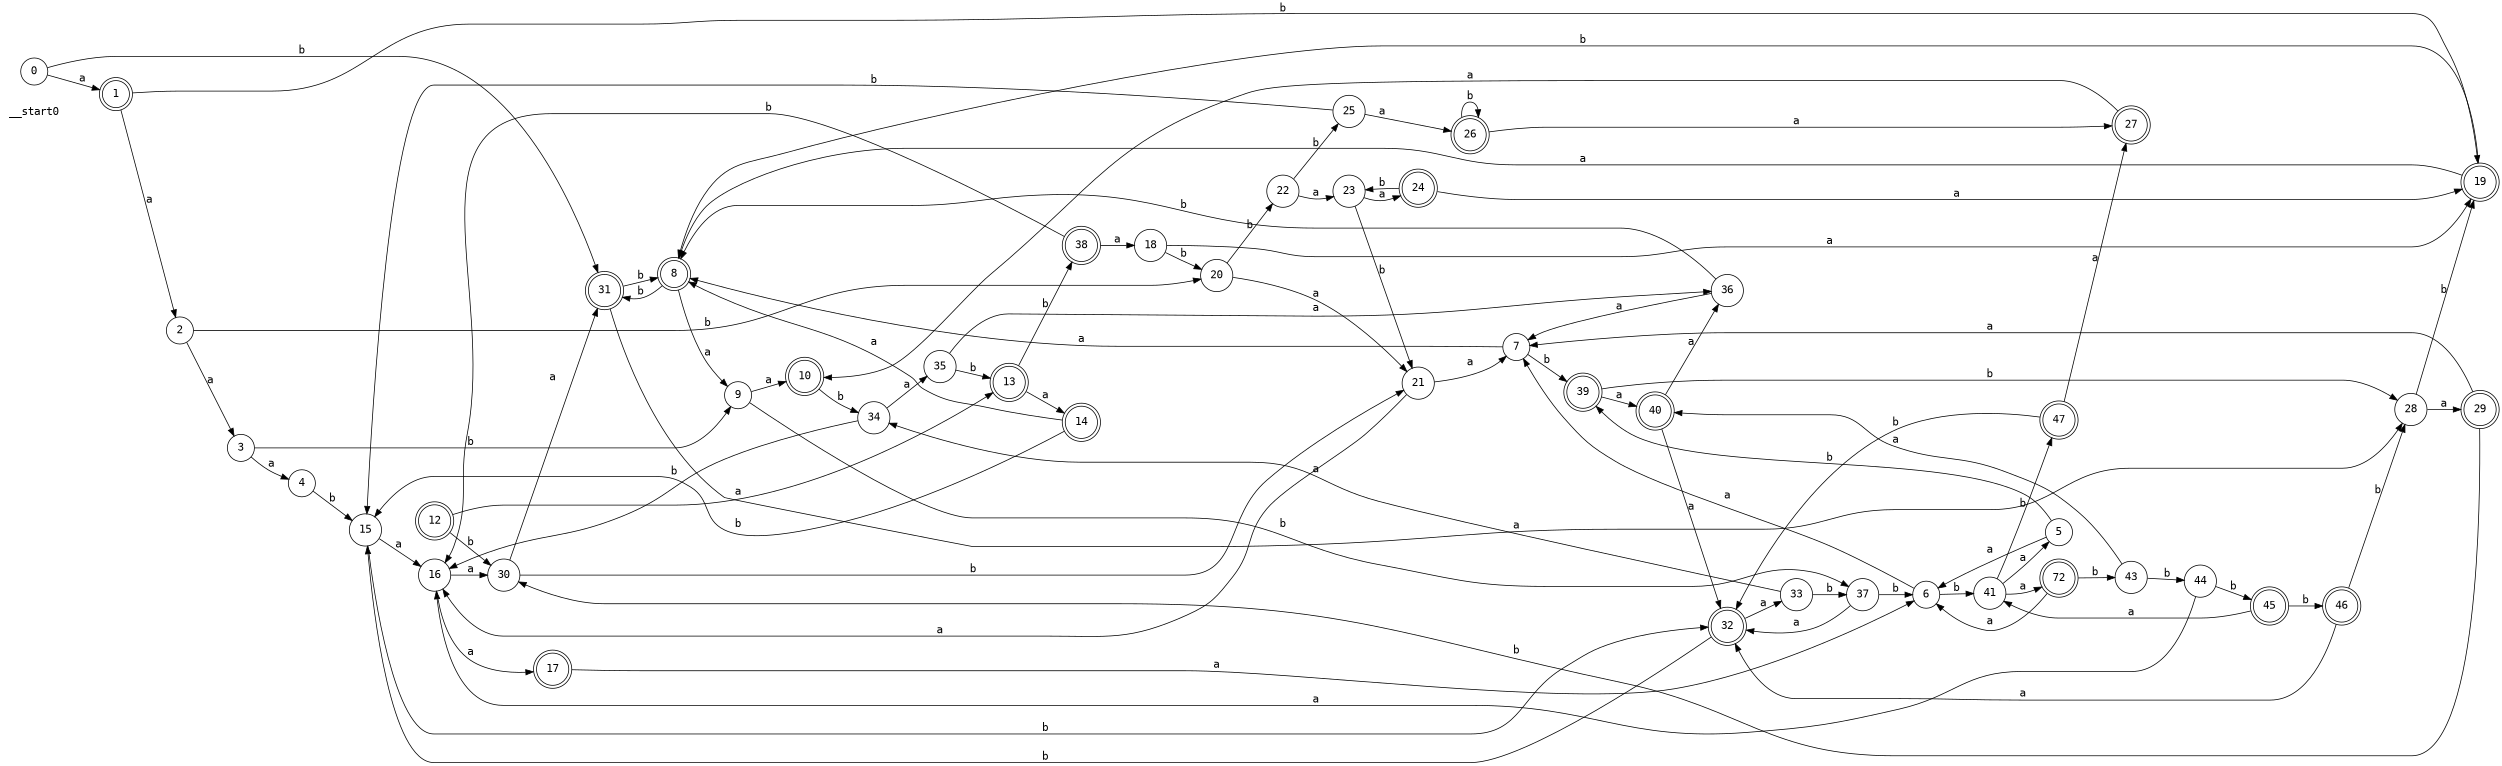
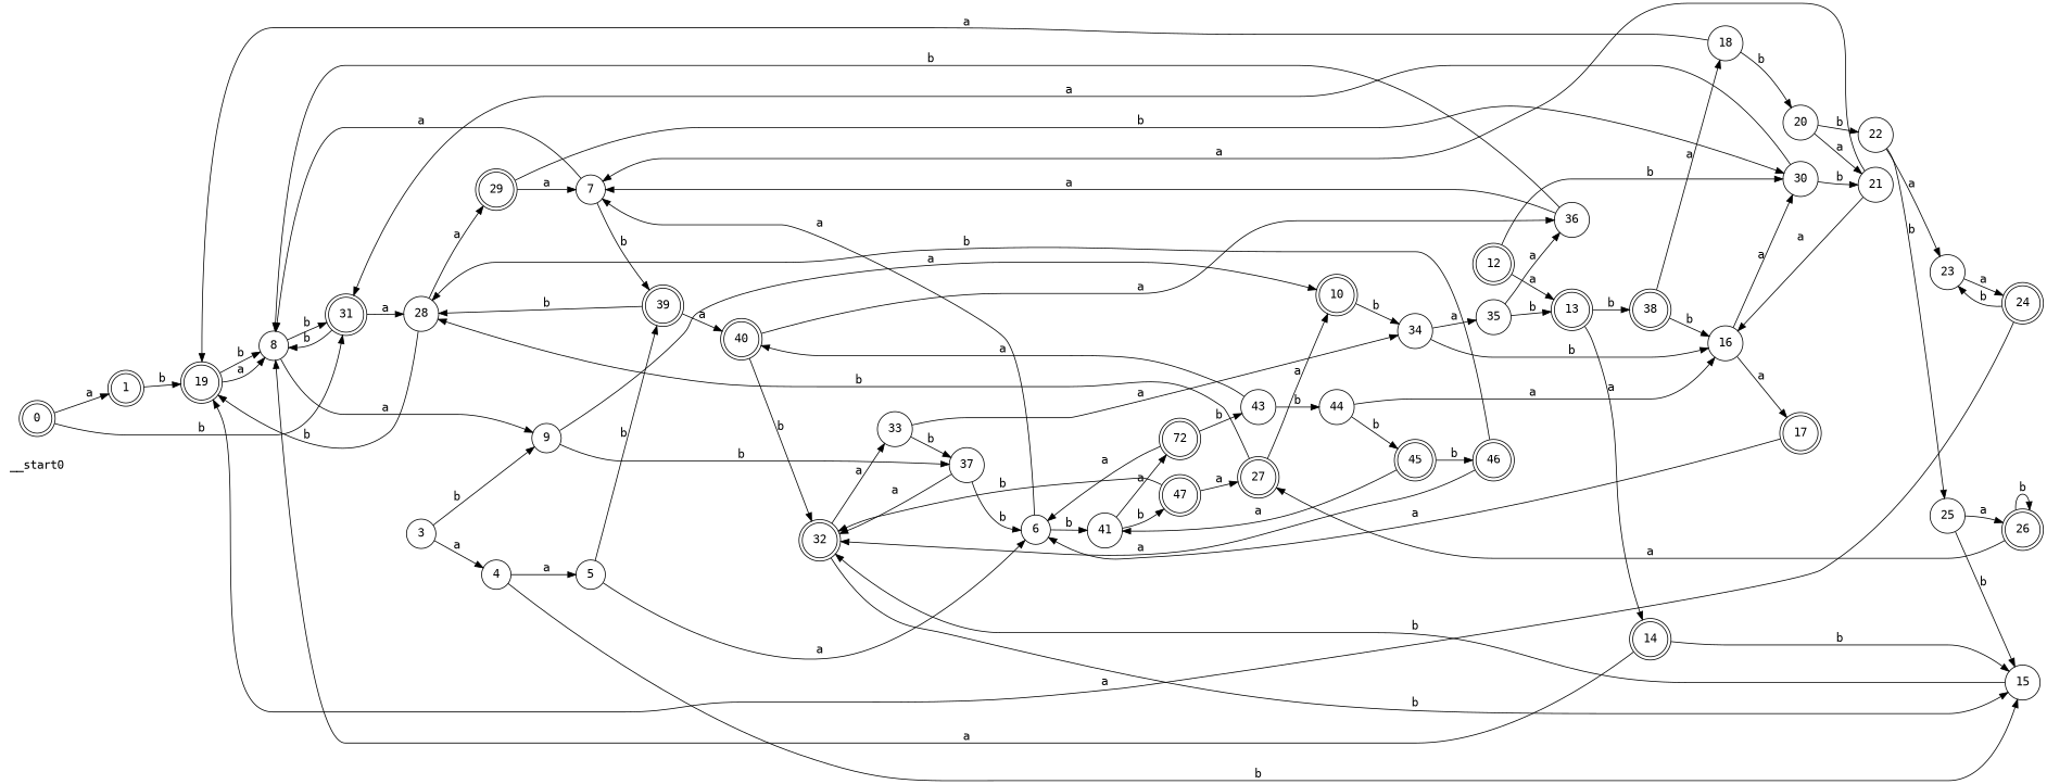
  digraph {
    fontname="DejaVu Sans Mono"
    rankdir=LR
    node [fontname="DejaVu Sans Mono" shape=circle color=black fillcolor=white style=filled]
    edge [fontname="DejaVu Sans Mono"]
    __start0 [shape=none color="" fillcolor="" style=""]
-   n2 [label=0]
+   n2 [label=0 shape=doublecircle]
    n3 [label=1 shape=doublecircle style="rounded,filled"]
    n4 [label=31 shape=doublecircle style="rounded,filled"]
-   n5 [label=2]
    n6 [label=19 shape=doublecircle style="rounded,filled"]
-   n7 [label=8 shape=doublecircle]
+   n7 [label=8]
    n8 [label=28]
    n9 [label=3]
    n10 [label=20]
    n11 [label=4]
    n12 [label=9]
    n13 [label=21]
    n14 [label=22]
    n15 [label=5]
    n16 [label=15]
    n17 [label=10 shape=doublecircle style="rounded,filled"]
    n18 [label=37]
    n19 [label=6]
    n20 [label=39 shape=doublecircle style="rounded,filled"]
    n21 [label=16]
    n22 [label=32 shape=doublecircle style="rounded,filled"]
    n23 [label=7]
    n24 [label=41]
    n25 [label=40 shape=doublecircle style="rounded,filled"]
    n26 [label=72 shape=doublecircle style="rounded,filled"]
    n27 [label=47 shape=doublecircle style="rounded,filled"]
    n28 [label=34]
    n29 [label=35]
    n30 [label=12 shape=doublecircle style="rounded,filled"]
    n31 [label=13 shape=doublecircle style="rounded,filled"]
    n32 [label=30]
    n33 [label=25]
    n34 [label=26 shape=doublecircle style="rounded,filled"]
    n35 [label=14 shape=doublecircle style="rounded,filled"]
    n36 [label=38 shape=doublecircle style="rounded,filled"]
    n37 [label=18]
    n38 [label=17 shape=doublecircle style="rounded,filled"]
    n39 [label=33]
    n40 [label=23]
    n41 [label=24 shape=doublecircle style="rounded,filled"]
    n42 [label=27 shape=doublecircle style="rounded,filled"]
    n43 [label=29 shape=doublecircle style="rounded,filled"]
    n44 [label=36]
    n45 [label=43]
    n46 [label=44]
    n47 [label=45 shape=doublecircle style="rounded,filled"]
    n48 [label=46 shape=doublecircle style="rounded,filled"]
    n2 -> n3 [label=a]
    n2 -> n4 [label=b]
-   n3 -> n5 [label=a]
    n3 -> n6 [label=b]
    n4 -> n7 [label=b]
    n4 -> n8 [label=a]
-   n5 -> n9 [label=a]
-   n5 -> n10 [label=b]
    n6 -> n7 [label=a]
    n6 -> n7 [label=b]
    n7 -> n4 [label=b]
    n7 -> n12 [label=a]
    n8 -> n6 [label=b]
    n8 -> n43 [label=a]
    n9 -> n11 [label=a]
    n9 -> n12 [label=b]
    n10 -> n13 [label=a]
    n10 -> n14 [label=b]
-   n24 -> n15 [label=a]
+   n11 -> n15 [label=a]
    n11 -> n16 [label=b]
    n12 -> n17 [label=a]
    n12 -> n18 [label=b]
    n13 -> n21 [label=a]
    n13 -> n23 [label=a]
    n14 -> n33 [label=b]
    n14 -> n40 [label=a]
    n15 -> n19 [label=a]
    n15 -> n20 [label=b]
-   n16 -> n21 [label=a]
    n16 -> n22 [label=b]
    n17 -> n28 [label=b]
    n18 -> n19 [label=b]
    n18 -> n22 [label=a]
    n19 -> n23 [label=a]
    n19 -> n24 [label=b]
    n20 -> n8 [label=b]
    n20 -> n25 [label=a]
    n21 -> n32 [label=a]
    n21 -> n38 [label=a]
    n22 -> n16 [label=b]
    n22 -> n39 [label=a]
    n23 -> n7 [label=a]
    n23 -> n20 [label=b]
    n24 -> n26 [label=a]
    n24 -> n27 [label=b]
-   n25 -> n22 [label=a]
+   n25 -> n22 [label=b]
    n25 -> n44 [label=a]
    n26 -> n19 [label=a]
    n26 -> n45 [label=b]
    n27 -> n22 [label=b]
    n27 -> n42 [label=a]
    n28 -> n21 [label=b]
    n28 -> n29 [label=a]
    n29 -> n31 [label=b]
    n29 -> n44 [label=a]
    n30 -> n31 [label=a]
    n30 -> n32 [label=b]
    n31 -> n35 [label=a]
    n31 -> n36 [label=b]
    n32 -> n4 [label=a]
    n32 -> n13 [label=b]
    n33 -> n16 [label=b]
    n33 -> n34 [label=a]
    n34 -> n34 [label=b]
    n34 -> n42 [label=a]
    n35 -> n7 [label=a]
    n35 -> n16 [label=b]
    n36 -> n21 [label=b]
    n36 -> n37 [label=a]
    n37 -> n6 [label=a]
    n37 -> n10 [label=b]
    n38 -> n19 [label=a]
    n39 -> n18 [label=b]
    n39 -> n28 [label=a]
-   n40 -> n13 [label=b]
    n40 -> n41 [label=a]
    n41 -> n6 [label=a]
    n41 -> n40 [label=b]
+   n42 -> n8 [label=b]
    n42 -> n17 [label=a]
    n43 -> n23 [label=a]
    n43 -> n32 [label=b]
    n44 -> n7 [label=b]
    n44 -> n23 [label=a]
    n45 -> n25 [label=a]
    n45 -> n46 [label=b]
    n46 -> n21 [label=a]
    n46 -> n47 [label=b]
    n47 -> n24 [label=a]
    n47 -> n48 [label=b]
    n48 -> n8 [label=b]
    n48 -> n22 [label=a]
  }
